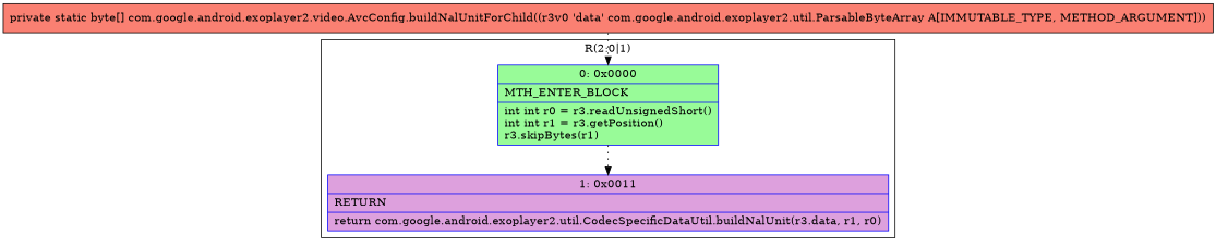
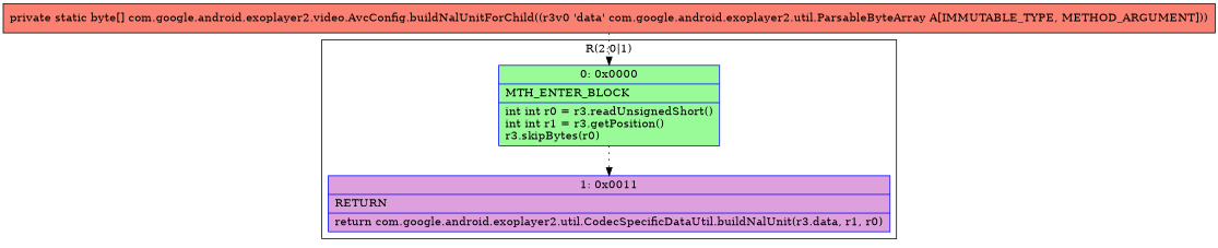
  digraph {
    fontname="DejaVu Serif"
    node [color=blue shape=record style=filled fontname="DejaVu Serif"]
    edge [style=dotted fontname="DejaVu Serif"]
-   n1 [label="{0\:\ 0x0000|MTH_ENTER_BLOCK\l|int int r0 = r3.readUnsignedShort()\lint int r1 = r3.getPosition()\lr3.skipBytes(r1)\l}" fillcolor=palegreen]
+   n1 [label="{0\:\ 0x0000|MTH_ENTER_BLOCK\l|int int r0 = r3.readUnsignedShort()\lint int r1 = r3.getPosition()\lr3.skipBytes(r0)\l}" fillcolor=palegreen]
    n2 [label="{1\:\ 0x0011|RETURN\l|return com.google.android.exoplayer2.util.CodecSpecificDataUtil.buildNalUnit(r3.data, r1, r0)\l}" fillcolor=plum]
    n3 [label="{private static byte[] com.google.android.exoplayer2.video.AvcConfig.buildNalUnitForChild((r3v0 'data' com.google.android.exoplayer2.util.ParsableByteArray A[IMMUTABLE_TYPE, METHOD_ARGUMENT])) }" fillcolor=salmon color=""]
    subgraph cluster_1 {
      label="R(2:0|1)"
      n1
      n2
    }
    n1 -> n2
    n3 -> n1
  }
